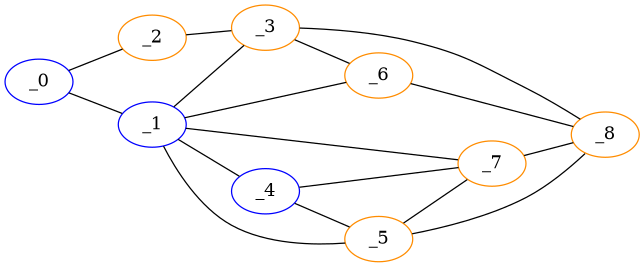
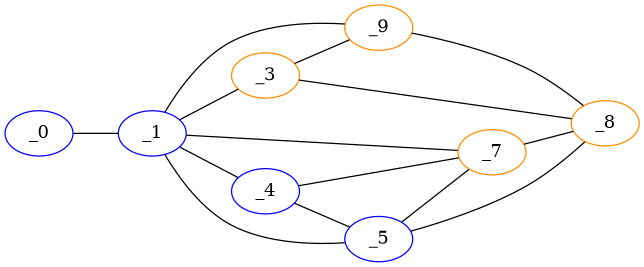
  graph {
    rankdir=LR
    node [color=darkorange y=62]
    edge [valence=1]
    _0 [color=blue x=71 y=32]
    _1 [color=blue x=92]
-   _2 [x=98 y=23]
    _3 [x=106 y=28]
    _4 [color=blue x=107 y=67]
-   _5 [x=108]
-   _6 [x=110 y=55]
+   _5 [color=blue x=108]
+   _6 [x=110 y=55 label=_9]
    _7 [x=113 y=79]
    _8 [x=126 y=86]
    _0 -- _1
-   _0 -- _2
    _1 -- _3
    _1 -- _4
    _1 -- _5 [valence=2]
    _1 -- _6 [valence=2]
    _1 -- _7 [valence=2]
-   _2 -- _3
    _3 -- _6 [valence=2]
    _3 -- _8
    _4 -- _5 [valence=2]
    _4 -- _7 [valence=2]
    _5 -- _7
    _5 -- _8 [valence=2]
    _6 -- _8 [valence=2]
    _7 -- _8
  }
